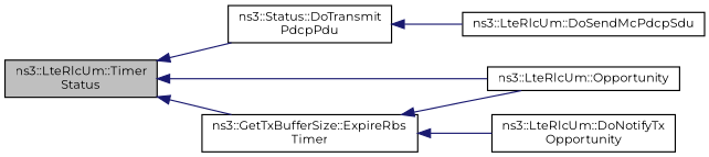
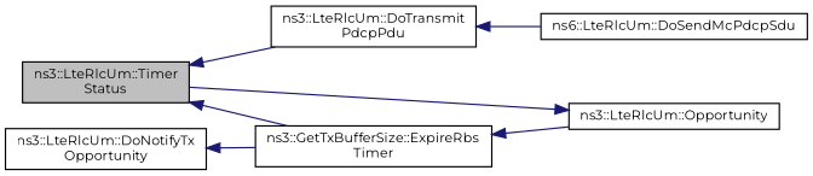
  digraph {
    fontname=Montserrat
    rankdir=LR
    node [color=black fillcolor=white fontname=Montserrat fontsize=10 shape=record style=filled]
    edge [color=midnightblue dir=back fontname=Montserrat fontsize=10 labelfontname=Helvetica labelfontsize=10 style=solid]
    n1 [fillcolor=grey75 fontcolor=black height=0.2 label="ns3::LteRlcUm::Timer\lStatus" width=0.4]
-   n2 [height=0.2 label="ns3::Status::DoTransmit\lPdcpPdu" width=0.4]
+   n2 [height=0.2 label="ns3::LteRlcUm::DoTransmit\lPdcpPdu" width=0.4]
    n3 [height=0.2 label="ns3::GetTxBufferSize::ExpireRbs\lTimer" width=0.4]
    n4 [height=0.2 label="ns3::LteRlcUm::Opportunity" width=0.4]
-   n5 [height=0.2 label="ns3::LteRlcUm::DoSendMcPdcpSdu" width=0.4]
+   n5 [height=0.2 label="ns6::LteRlcUm::DoSendMcPdcpSdu" width=0.4]
    n6 [height=0.2 label="ns3::LteRlcUm::DoNotifyTx\lOpportunity" width=0.4]
    n1 -> n2
    n1 -> n3
-   n1 -> n4
+   n4 -> n1
    n2 -> n5
    n3 -> n4
-   n3 -> n6
+   n6 -> n3
  }
